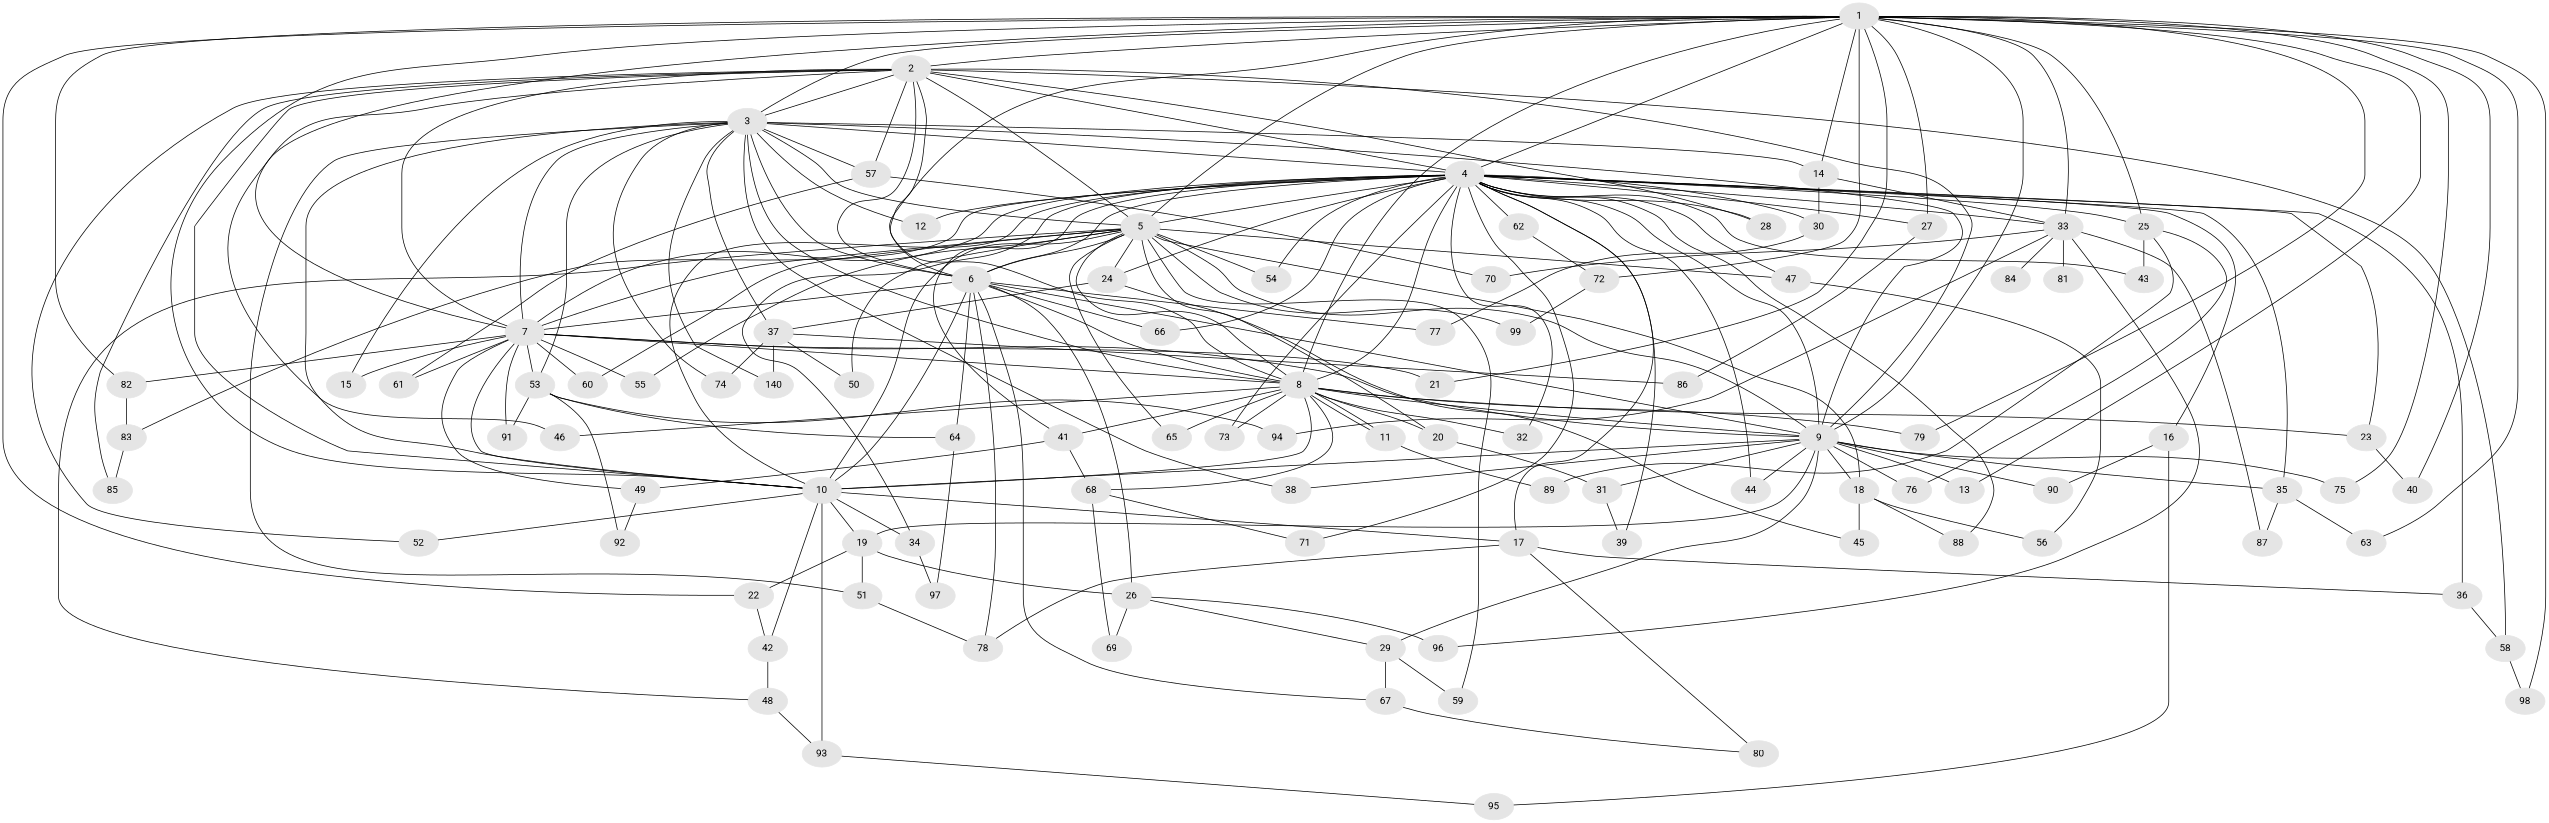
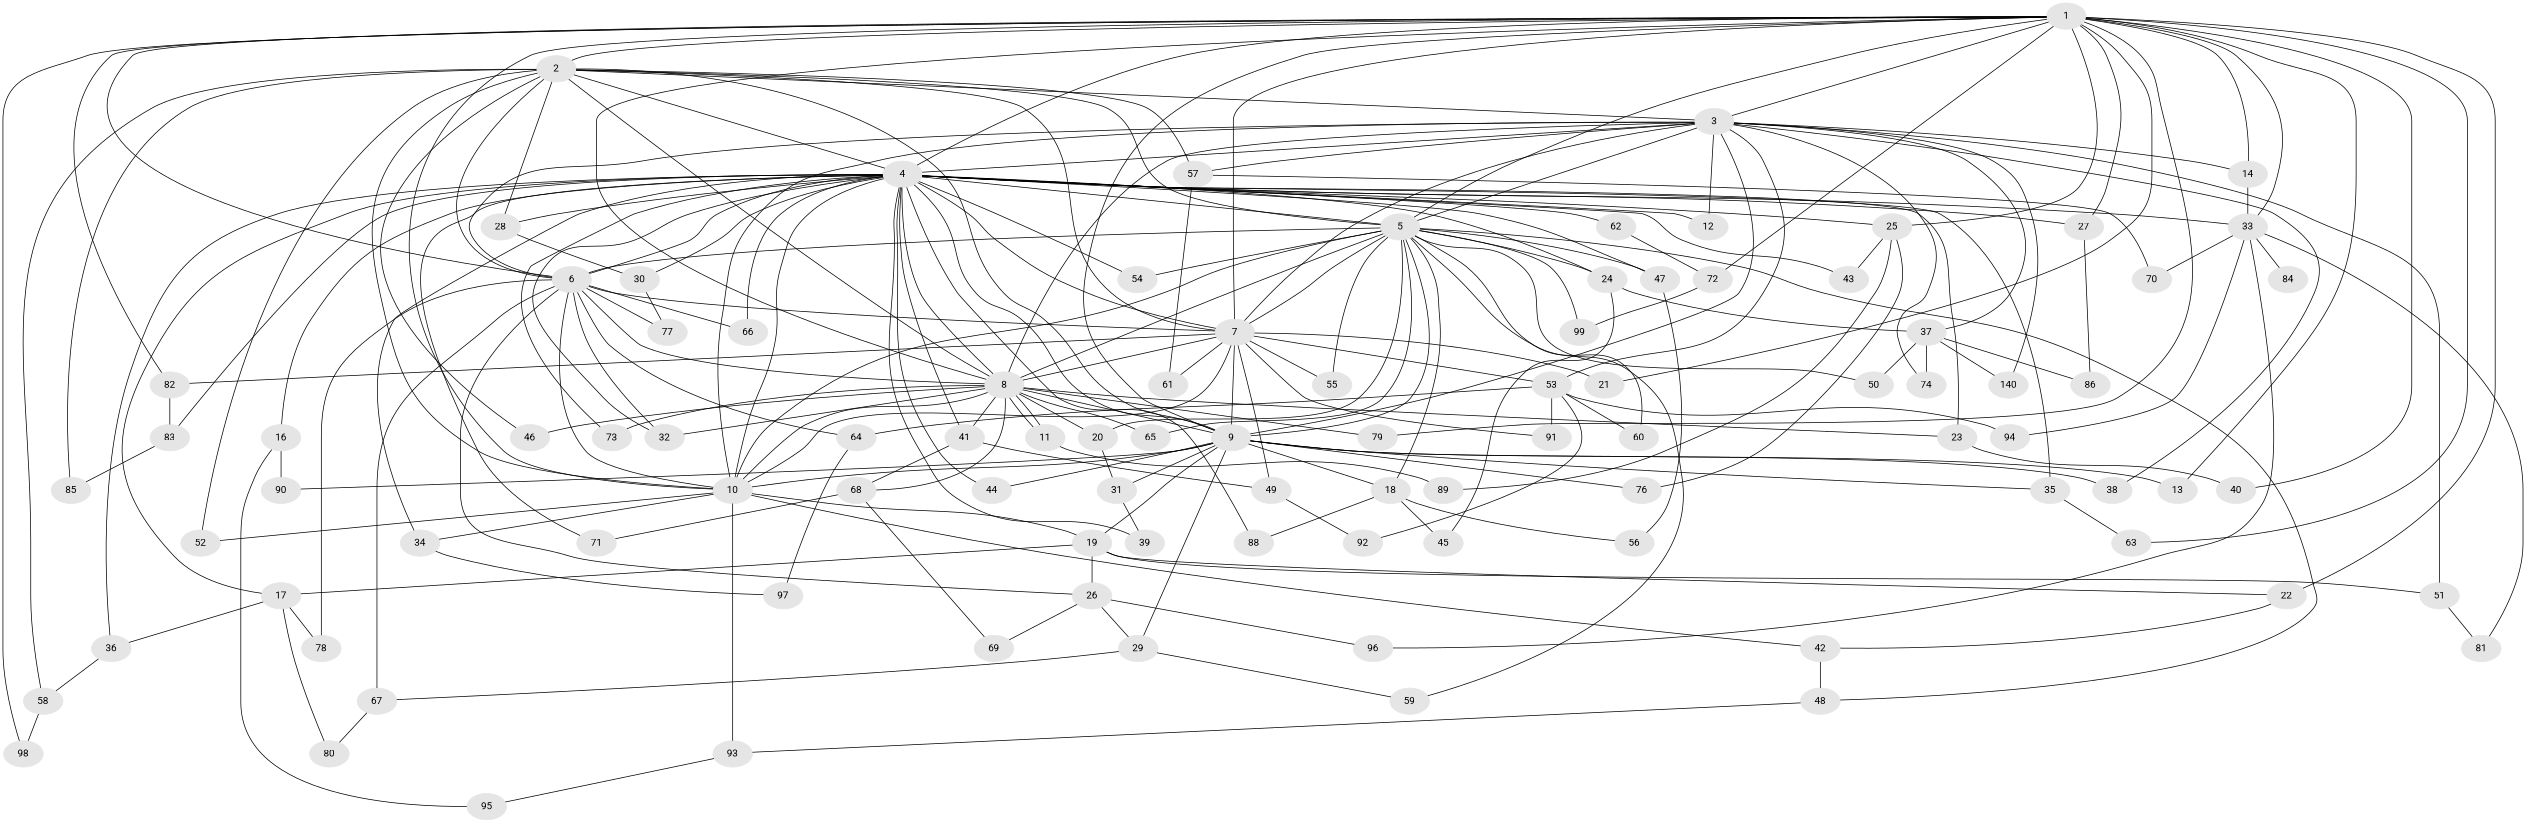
  graph {
    fontname=Roboto
    node [color=gray90 fontname=Roboto style=filled]
    edge [fontname=Roboto]
    1
    2
    3
    4
    5
    6
    7
    8
    9
    10
    13
    14
    21
    22
    25
    27
    33
    40
    63
    72
-   75
    79
    82
    98
    28
    46
    52
    57
    58
    85
    12
-   15
    37
    38
    51
    53
    74
    n38 [label=140]
    16
    17
    23
    24
    30
    32
    34
    35
    36
    39
    41
    43
    44
    47
    54
    62
    66
    71
    73
    83
    88
    18
    20
    48
    50
    55
    59
    60
    65
    99
    26
    64
    67
    77
    78
    49
    61
    91
    11
    68
    19
    29
    31
    76
    90
    42
    93
    89
    86
    84
    96
    70
    81
-   87
    94
    92
    95
    80
    45
    97
    56
    69
    1 -- 2
    1 -- 3
    1 -- 4
    1 -- 5
    1 -- 6
    1 -- 7
    1 -- 8
    1 -- 9
    1 -- 10
    1 -- 13
    1 -- 14
    1 -- 21
    1 -- 22
    1 -- 25
    1 -- 27
    1 -- 33
    1 -- 40
    1 -- 63
    1 -- 72
-   1 -- 75
    1 -- 79
    1 -- 82
    1 -- 98
    2 -- 3
    2 -- 4
    2 -- 5
    2 -- 6
    2 -- 7
    2 -- 8
    2 -- 9
    2 -- 10
    2 -- 28
    2 -- 46
    2 -- 52
    2 -- 57
    2 -- 58
    2 -- 85
    3 -- 4
    3 -- 5
    3 -- 6
    3 -- 7
    3 -- 8
    3 -- 9
    3 -- 10
    3 -- 14
    3 -- 57
    3 -- 12
-   3 -- 15
    3 -- 37
    3 -- 38
    3 -- 51
    3 -- 53
    3 -- 74
    3 -- n38
    4 -- 5
    4 -- 6
    4 -- 7
    4 -- 8
    4 -- 9
    4 -- 10
    4 -- 25
    4 -- 27
    4 -- 33
    4 -- 28
    4 -- 12
    4 -- 16
    4 -- 17
    4 -- 23
    4 -- 24
    4 -- 30
    4 -- 32
    4 -- 34
    4 -- 35
    4 -- 36
    4 -- 39
    4 -- 41
    4 -- 43
    4 -- 44
    4 -- 47
    4 -- 54
    4 -- 62
    4 -- 66
    4 -- 71
    4 -- 73
    4 -- 83
    4 -- 88
    5 -- 6
    5 -- 7
    5 -- 8
    5 -- 9
    5 -- 10
    5 -- 24
    5 -- 47
    5 -- 54
    5 -- 18
    5 -- 20
    5 -- 48
    5 -- 50
    5 -- 55
    5 -- 59
    5 -- 60
    5 -- 65
    5 -- 99
    6 -- 7
    6 -- 8
-   6 -- 9
+   6 -- 32
    6 -- 10
    6 -- 66
    6 -- 26
    6 -- 64
    6 -- 67
    6 -- 77
    6 -- 78
    7 -- 8
    7 -- 9
    7 -- 10
    7 -- 21
    7 -- 82
-   7 -- 15
    7 -- 53
    7 -- 55
-   7 -- 60
+   53 -- 60
    7 -- 49
    7 -- 61
    7 -- 91
    8 -- 9
    8 -- 10
    8 -- 79
    8 -- 46
    8 -- 23
    8 -- 32
    8 -- 41
    8 -- 73
    8 -- 20
    8 -- 65
    8 -- 11
    8 -- 11
    8 -- 68
    9 -- 10
    9 -- 13
-   9 -- 75
    9 -- 38
    9 -- 35
    9 -- 44
    9 -- 18
    9 -- 19
    9 -- 29
    9 -- 31
    9 -- 76
    9 -- 90
    10 -- 52
-   10 -- 17
+   19 -- 17
    10 -- 34
    10 -- 19
    10 -- 42
    10 -- 93
    14 -- 33
-   14 -- 30
+   28 -- 30
    22 -- 42
    25 -- 43
    25 -- 76
    25 -- 89
    27 -- 86
    33 -- 84
    33 -- 96
    33 -- 70
    33 -- 81
-   33 -- 87
    33 -- 94
    72 -- 99
    82 -- 83
    57 -- 61
    57 -- 70
    58 -- 98
    37 -- 74
    37 -- n38
    37 -- 50
    37 -- 86
-   51 -- 78
+   51 -- 81
    53 -- 64
    53 -- 91
    53 -- 94
    53 -- 92
    16 -- 90
    16 -- 95
    17 -- 36
    17 -- 78
    17 -- 80
    23 -- 40
    24 -- 37
    24 -- 45
    30 -- 77
    34 -- 97
    35 -- 63
-   35 -- 87
    36 -- 58
    41 -- 49
    41 -- 68
    47 -- 56
    62 -- 72
    83 -- 85
    18 -- 88
    18 -- 45
    18 -- 56
    20 -- 31
    48 -- 93
    26 -- 29
    26 -- 96
    26 -- 69
    64 -- 97
    67 -- 80
    49 -- 92
    11 -- 89
    68 -- 71
    68 -- 69
    19 -- 22
    19 -- 51
    19 -- 26
    29 -- 59
    29 -- 67
    31 -- 39
    42 -- 48
    93 -- 95
  }
